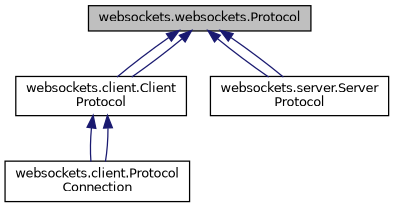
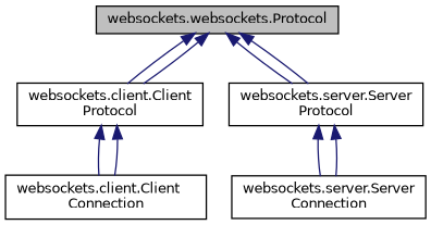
  digraph {
    node [color=black fillcolor=white fontname=Helvetica fontsize=10 shape=record style=filled]
    edge [color=midnightblue dir=back fontname=Helvetica fontsize=10 labelfontname=Helvetica labelfontsize=10 style=solid]
    n1 [fillcolor=grey75 fontcolor=black height=0.2 label="websockets.websockets.Protocol" width=0.4]
    n2 [height=0.2 label="websockets.client.Client\lProtocol" width=0.4]
    n3 [height=0.2 label="websockets.server.Server\lProtocol" width=0.4]
-   n4 [height=0.2 label="websockets.client.Protocol\lConnection" width=0.4]
+   n4 [height=0.2 label="websockets.client.Client\lConnection" width=0.4]
+   n5 [height=0.2 label="websockets.server.Server\lConnection" width=0.4]
    n1 -> n2
    n1 -> n2
    n1 -> n3
    n1 -> n3
    n2 -> n4
    n2 -> n4
+   n3 -> n5
+   n3 -> n5
  }
